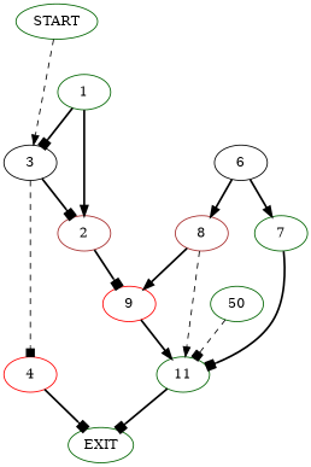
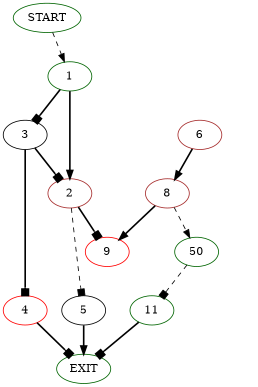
  digraph {
    node [color=darkgreen]
    edge [arrowhead=box style=bold]
    n1 [label=START]
    1
    2 [color=brown]
    3 [color=black]
    n5 [label=EXIT]
+   5 [color=black]
    9 [color=red]
    4 [color=red]
-   6 [color=black]
-   7
+   6 [color=brown]
    8 [color=brown]
    11
    n13 [label=50]
-   n1 -> 3 [arrowhead=normal style=dashed]
+   n1 -> 1 [arrowhead=normal style=dashed]
    1 -> 2 [arrowhead=normal]
    1 -> 3
+   2 -> 5 [style=dashed]
    2 -> 9
    3 -> 2
-   3 -> 4 [style=dashed]
-   9 -> 11 [arrowhead=normal]
+   3 -> 4
+   5 -> n5 [arrowhead=normal]
    4 -> n5
-   6 -> 7 [arrowhead=normal]
    6 -> 8 [arrowhead=normal]
-   7 -> 11
    8 -> 9 [arrowhead=normal]
-   8 -> 11 [arrowhead=normal style=dashed]
+   8 -> n13 [arrowhead=normal style=dashed]
    11 -> n5
    n13 -> 11 [style=dashed]
  }
